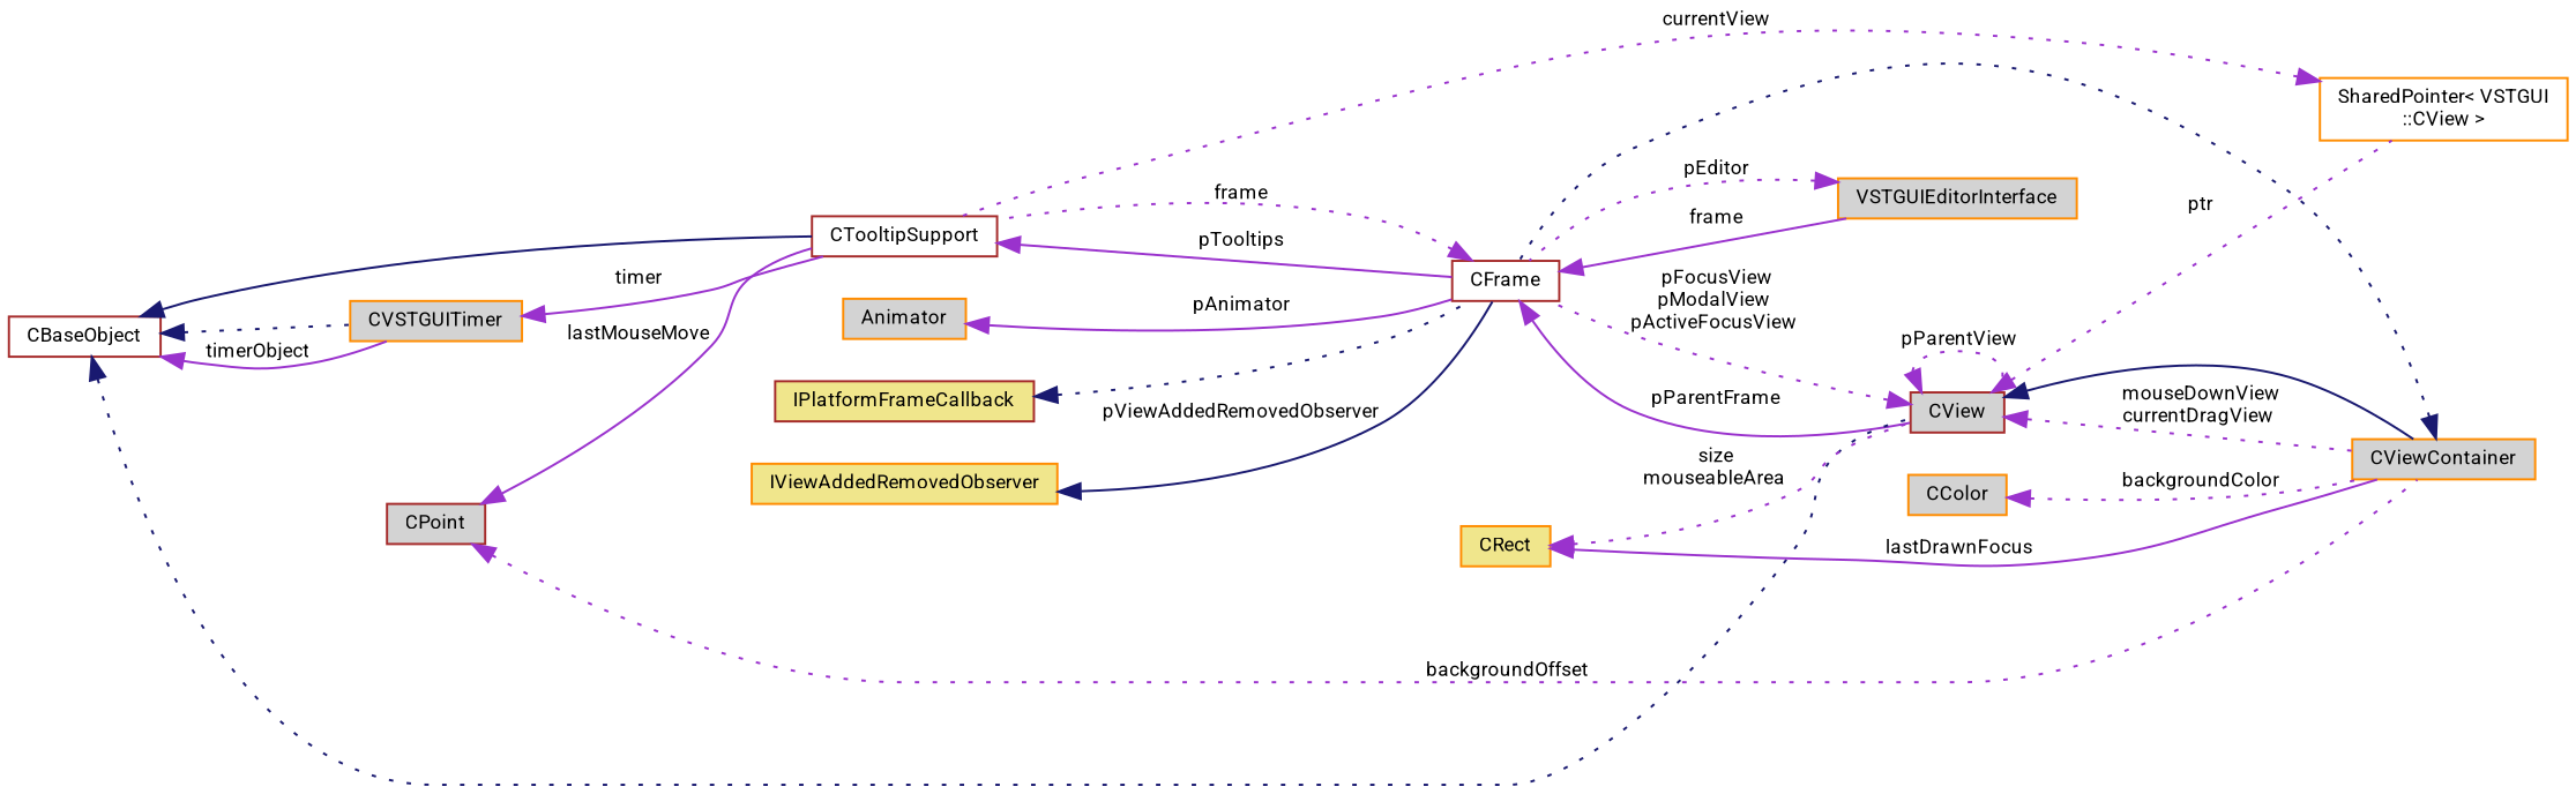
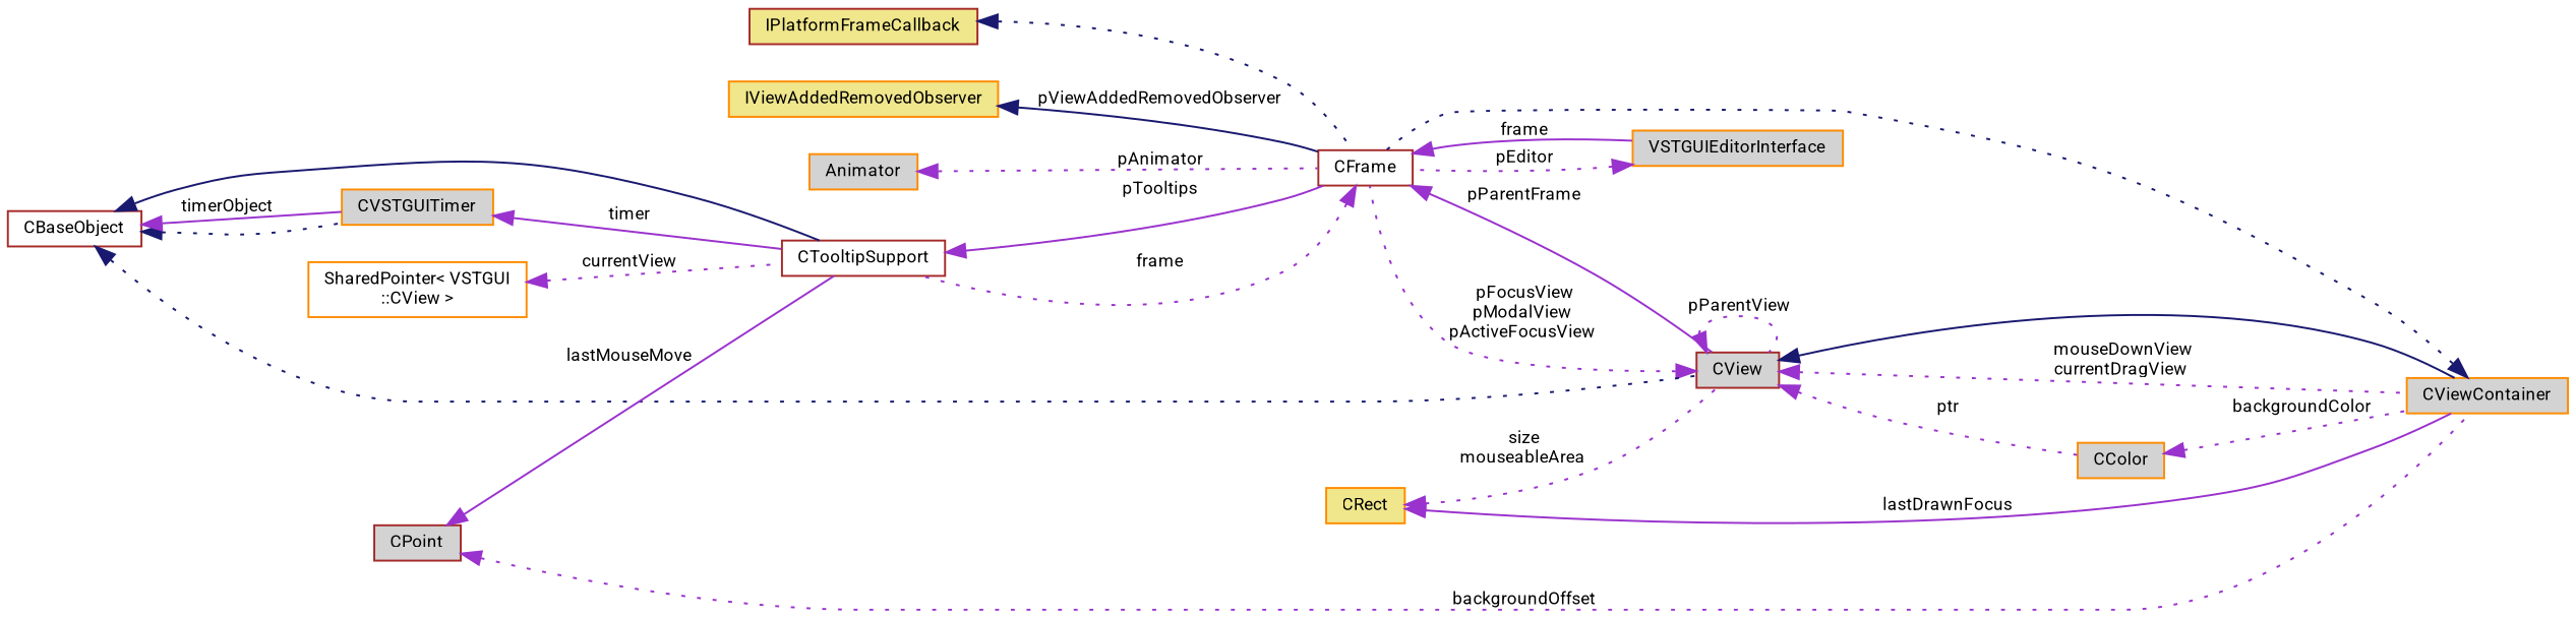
  digraph {
    fontname=Roboto
    rankdir=LR
    node [color=darkorange fillcolor=lightgrey fontname=Roboto fontsize=9 shape=record style=filled]
    edge [color=darkorchid3 dir=back fontname=Roboto fontsize=9 labelfontname=Arial labelfontsize=9 style=dotted]
    n1 [color=brown fillcolor=white fontcolor=black height=0.2 label=CTooltipSupport width=0.4]
    n2 [color=brown fillcolor=white height=0.2 label=CFrame width=0.4]
    n3 [color=brown height=0.2 label=CView width=0.4]
    n4 [height=0.2 label=VSTGUIEditorInterface width=0.4]
    n5 [color=brown fillcolor=white height=0.2 label=CBaseObject width=0.4]
    n6 [height=0.2 label=CVSTGUITimer width=0.4]
    n7 [height=0.2 label=CViewContainer width=0.4]
    n8 [fillcolor=white height=0.2 label="SharedPointer\< VSTGUI\l::CView \>" width=0.4]
    n9 [height=0.2 label=Animator width=0.4]
    n10 [fillcolor=khaki height=0.2 label=CRect width=0.4]
    n11 [color=brown height=0.2 label=CPoint width=0.4]
    n12 [height=0.2 label=CColor width=0.4]
    n13 [color=brown fillcolor=khaki height=0.2 label=IPlatformFrameCallback width=0.4]
    n14 [fillcolor=khaki height=0.2 label=IViewAddedRemovedObserver width=0.4]
    n1 -> n2 [label=" pTooltips" style=solid]
    n2 -> n1 [label=" frame"]
    n2 -> n3 [label=" pParentFrame" style=solid]
    n2 -> n4 [label=" frame" style=solid]
    n3 -> n2 [label=" pFocusView\npModalView\npActiveFocusView"]
    n3 -> n3 [label=" pParentView"]
    n3 -> n7 [color=midnightblue style=solid]
    n3 -> n7 [label=" mouseDownView\ncurrentDragView"]
-   n3 -> n8 [label=" ptr"]
+   n3 -> n12 [label=" ptr"]
    n4 -> n2 [label=" pEditor"]
    n5 -> n1 [color=midnightblue style=solid]
    n5 -> n3 [color=midnightblue]
    n5 -> n6 [color=midnightblue]
    n5 -> n6 [label=" timerObject" style=solid]
    n6 -> n1 [label=" timer" style=solid]
    n7 -> n2 [color=midnightblue]
    n8 -> n1 [label=" currentView"]
-   n9 -> n2 [label=" pAnimator" style=solid]
+   n9 -> n2 [label=" pAnimator"]
    n10 -> n3 [label=" size\nmouseableArea"]
    n10 -> n7 [label=" lastDrawnFocus" style=solid]
    n11 -> n1 [label=" lastMouseMove" style=solid]
    n11 -> n7 [label=" backgroundOffset"]
    n12 -> n7 [label=" backgroundColor"]
    n13 -> n2 [color=midnightblue]
    n14 -> n2 [color=midnightblue label=" pViewAddedRemovedObserver" style=solid]
  }
